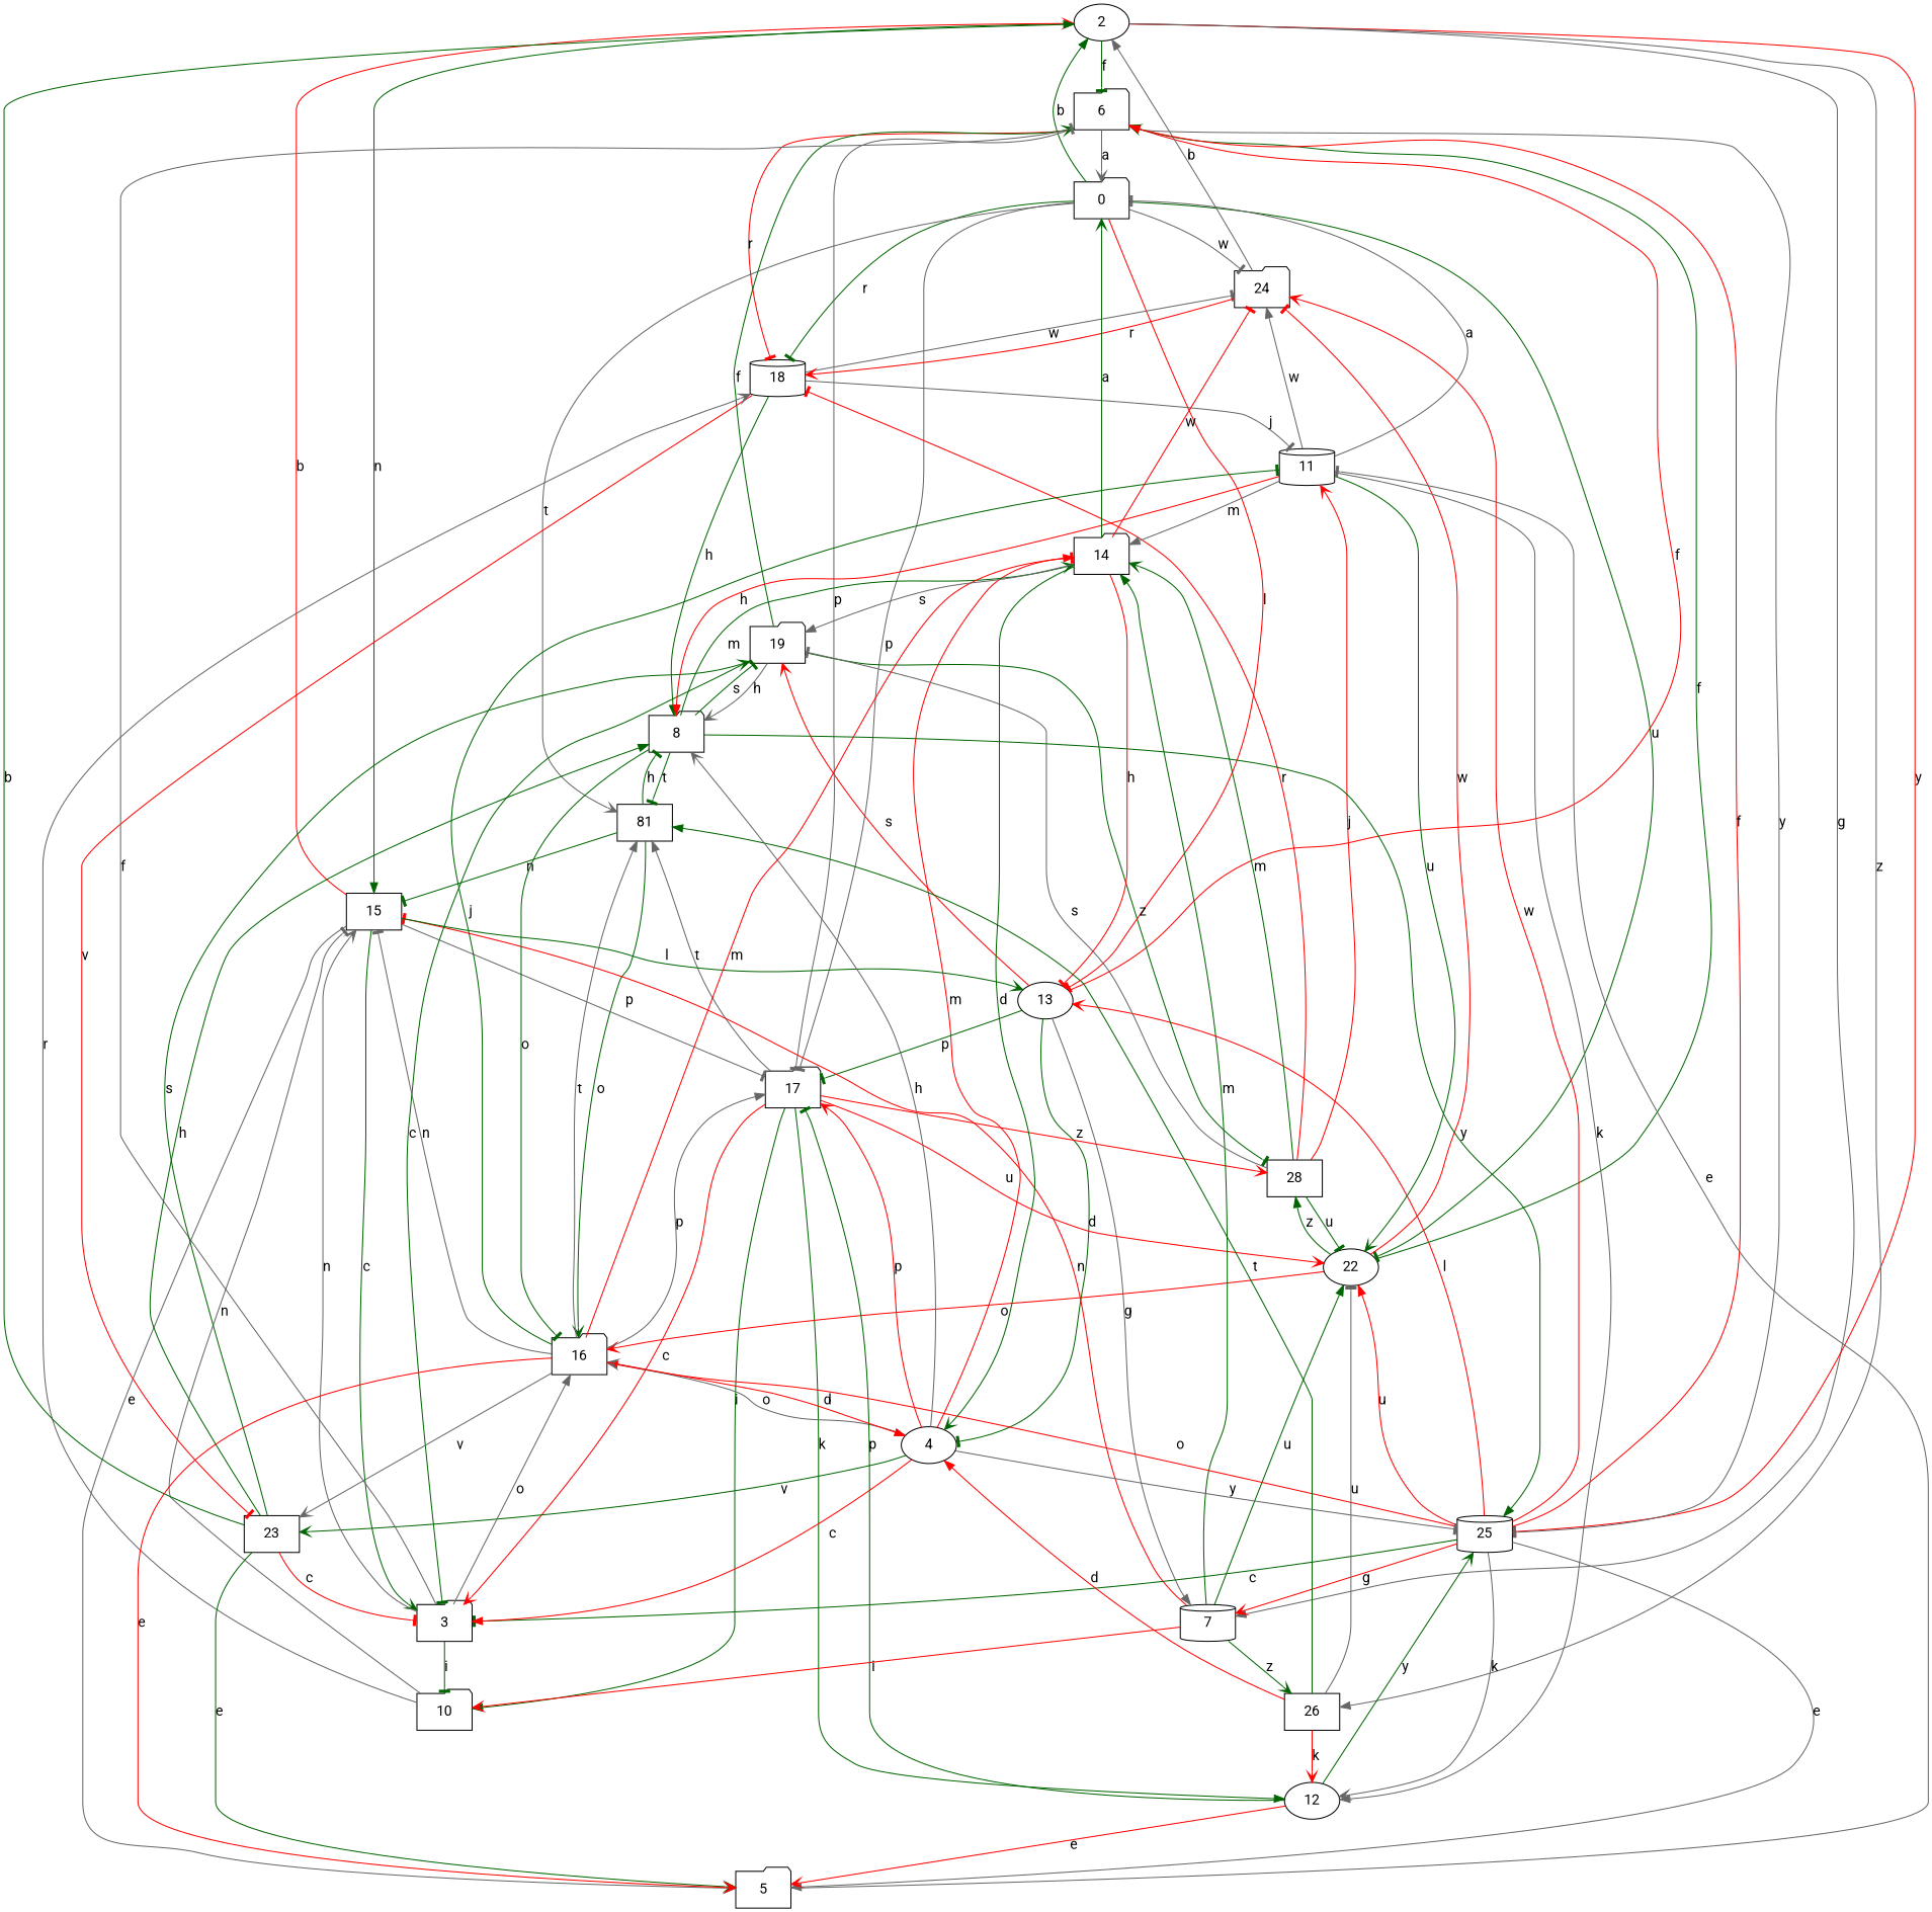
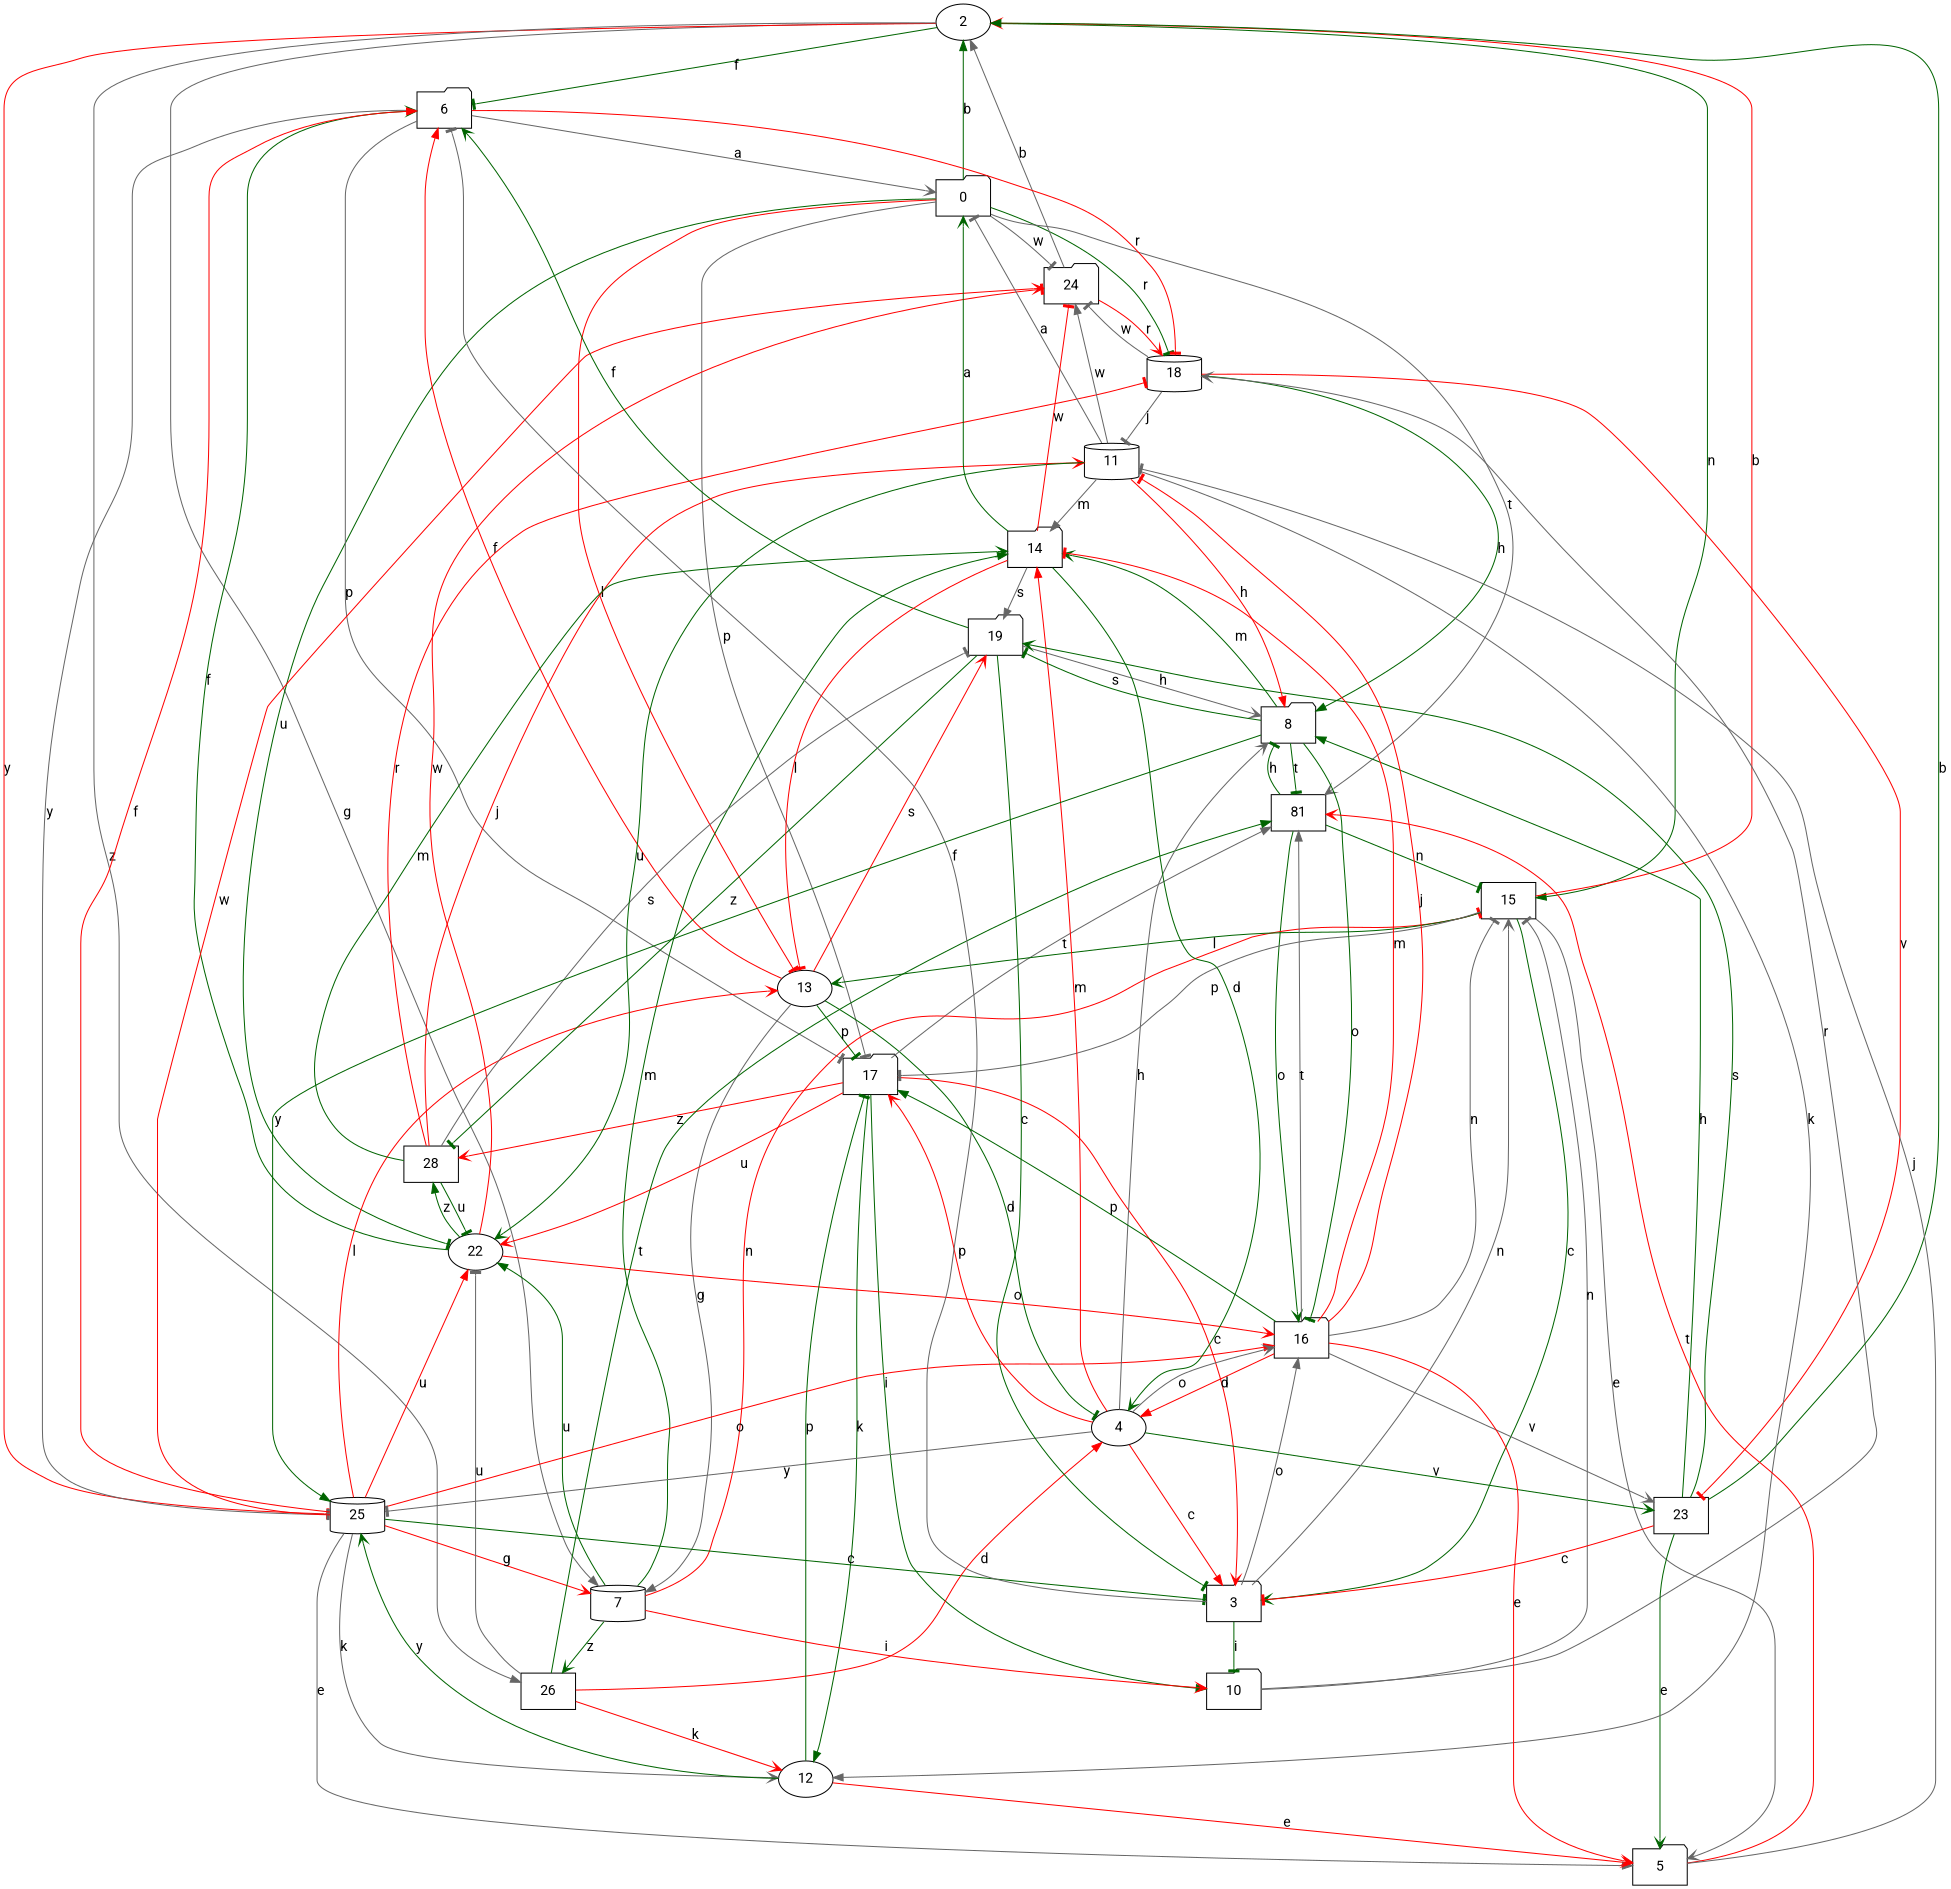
  strict digraph {
    fontname=Roboto
    node [fontname=Roboto shape=folder]
    edge [arrowhead=tee color=darkgreen fontname=Roboto]
    2 [shape=ellipse]
    0
    13 [shape=ellipse]
    17
    18 [shape=cylinder]
    n6 [label=81 shape=box]
    22 [shape=ellipse]
    24
    6
    7 [shape=cylinder]
    15 [shape=box]
    25 [shape=cylinder]
    26 [shape=box]
    4 [shape=ellipse]
    19
    3
    10
    12 [shape=ellipse]
    28 [shape=box]
    8
    23 [shape=box]
    11 [shape=cylinder]
    16
    14
    5
    2 -> 6 [label=f]
    2 -> 7 [arrowhead=normal color=gray40 label=g]
    2 -> 15 [arrowhead=normal label=n]
    2 -> 25 [color=red label=y]
    2 -> 26 [arrowhead=normal color=gray40 label=z]
    0 -> 2 [arrowhead=normal label=b]
    0 -> 13 [color=red label=l]
    0 -> 17 [color=gray40 label=p]
    0 -> 18 [label=r]
    0 -> n6 [arrowhead=vee color=gray40 label=t]
    0 -> 22 [label=u]
    0 -> 24 [color=gray40 label=w]
    13 -> 17 [label=p]
    13 -> 6 [arrowhead=normal color=red label=f]
    13 -> 7 [arrowhead=normal color=gray40 label=g]
    13 -> 4 [label=d]
    13 -> 19 [arrowhead=vee color=red label=s]
    17 -> n6 [arrowhead=normal color=gray40 label=t]
    17 -> 22 [arrowhead=vee color=red label=u]
    17 -> 3 [arrowhead=vee color=red label=c]
    17 -> 10 [arrowhead=normal label=i]
    17 -> 12 [arrowhead=normal label=k]
    17 -> 28 [arrowhead=vee color=red label=z]
    18 -> 24 [color=gray40 label=w]
    18 -> 8 [arrowhead=normal label=h]
    18 -> 23 [color=red label=v]
    18 -> 11 [color=gray40 label=j]
    n6 -> 15 [label=n]
    n6 -> 8 [label=h]
    n6 -> 16 [arrowhead=vee label=o]
    22 -> 24 [color=red label=w]
    22 -> 6 [arrowhead=vee label=f]
    22 -> 28 [arrowhead=normal label=z]
    22 -> 16 [arrowhead=vee color=red label=o]
    24 -> 2 [arrowhead=normal color=gray40 label=b]
    24 -> 18 [arrowhead=vee color=red label=r]
    6 -> 0 [arrowhead=vee color=gray40 label=a]
    6 -> 17 [color=gray40 label=p]
    6 -> 18 [color=red label=r]
    6 -> 25 [color=gray40 label=y]
    7 -> 22 [arrowhead=normal label=u]
    7 -> 15 [color=red label=n]
    7 -> 26 [arrowhead=vee label=z]
    7 -> 10 [arrowhead=vee color=red label=i]
    7 -> 14 [arrowhead=normal label=m]
    15 -> 2 [arrowhead=vee color=red label=b]
    15 -> 13 [arrowhead=vee label=l]
    15 -> 17 [color=gray40 label=p]
    15 -> 3 [arrowhead=vee label=c]
    15 -> 5 [arrowhead=vee color=gray40 label=e]
    25 -> 13 [arrowhead=vee color=red label=l]
    25 -> 22 [arrowhead=normal color=red label=u]
    25 -> 24 [arrowhead=vee color=red label=w]
    25 -> 6 [arrowhead=normal color=red label=f]
    25 -> 7 [arrowhead=vee color=red label=g]
    25 -> 3 [label=c]
    25 -> 12 [arrowhead=vee color=gray40 label=k]
    25 -> 16 [arrowhead=normal color=red label=o]
    25 -> 5 [arrowhead=normal color=gray40 label=e]
    26 -> n6 [arrowhead=normal label=t]
    26 -> 22 [color=gray40 label=u]
    26 -> 4 [arrowhead=normal color=red label=d]
    26 -> 12 [arrowhead=vee color=red label=k]
    4 -> 17 [arrowhead=vee color=red label=p]
    4 -> 25 [color=gray40 label=y]
    4 -> 3 [arrowhead=normal color=red label=c]
    4 -> 8 [arrowhead=vee color=gray40 label=h]
    4 -> 23 [arrowhead=vee label=v]
    4 -> 16 [arrowhead=vee color=gray40 label=o]
    4 -> 14 [arrowhead=normal color=red label=m]
    19 -> 6 [arrowhead=vee label=f]
    19 -> 3 [label=c]
    19 -> 28 [label=z]
    19 -> 8 [arrowhead=vee color=gray40 label=h]
    3 -> 6 [color=gray40 label=f]
    3 -> 15 [arrowhead=vee color=gray40 label=n]
    3 -> 10 [label=i]
    3 -> 16 [arrowhead=normal color=gray40 label=o]
    10 -> 18 [arrowhead=vee color=gray40 label=r]
    10 -> 15 [color=gray40 label=n]
    12 -> 17 [label=p]
    12 -> 25 [arrowhead=vee label=y]
    12 -> 5 [arrowhead=vee color=red label=e]
    28 -> 18 [color=red label=r]
    28 -> 22 [label=u]
    28 -> 19 [color=gray40 label=s]
    28 -> 11 [arrowhead=vee color=red label=j]
    28 -> 14 [arrowhead=vee label=m]
    8 -> n6 [label=t]
    8 -> 25 [arrowhead=normal label=y]
    8 -> 19 [label=s]
    8 -> 16 [label=o]
    8 -> 14 [arrowhead=vee label=m]
    23 -> 2 [arrowhead=normal label=b]
    23 -> 19 [arrowhead=vee label=s]
    23 -> 3 [color=red label=c]
    23 -> 8 [arrowhead=normal label=h]
    23 -> 5 [arrowhead=vee label=e]
    11 -> 0 [color=gray40 label=a]
    11 -> 22 [arrowhead=vee label=u]
    11 -> 24 [arrowhead=normal color=gray40 label=w]
    11 -> 12 [arrowhead=normal color=gray40 label=k]
    11 -> 8 [arrowhead=normal color=red label=h]
    11 -> 14 [arrowhead=normal color=gray40 label=m]
-   16 -> 17 [arrowhead=normal color=gray40 label=p]
+   16 -> 17 [arrowhead=normal label=p]
    16 -> n6 [arrowhead=normal color=gray40 label=t]
    16 -> 15 [color=gray40 label=n]
    16 -> 4 [arrowhead=normal color=red label=d]
    16 -> 23 [arrowhead=vee color=gray40 label=v]
-   16 -> 11 [label=j]
+   16 -> 11 [color=red label=j]
    16 -> 14 [color=red label=m]
    16 -> 5 [arrowhead=vee color=red label=e]
    14 -> 0 [arrowhead=vee label=a]
-   14 -> 13 [color=red label=h]
+   14 -> 13 [color=red label=l]
    14 -> 24 [color=red label=w]
    14 -> 4 [arrowhead=vee label=d]
    14 -> 19 [arrowhead=normal color=gray40 label=s]
-   5 -> 11 [color=gray40 label=e]
+   5 -> n6 [arrowhead=vee color=red label=t]
+   5 -> 11 [color=gray40 label=j]
  }
